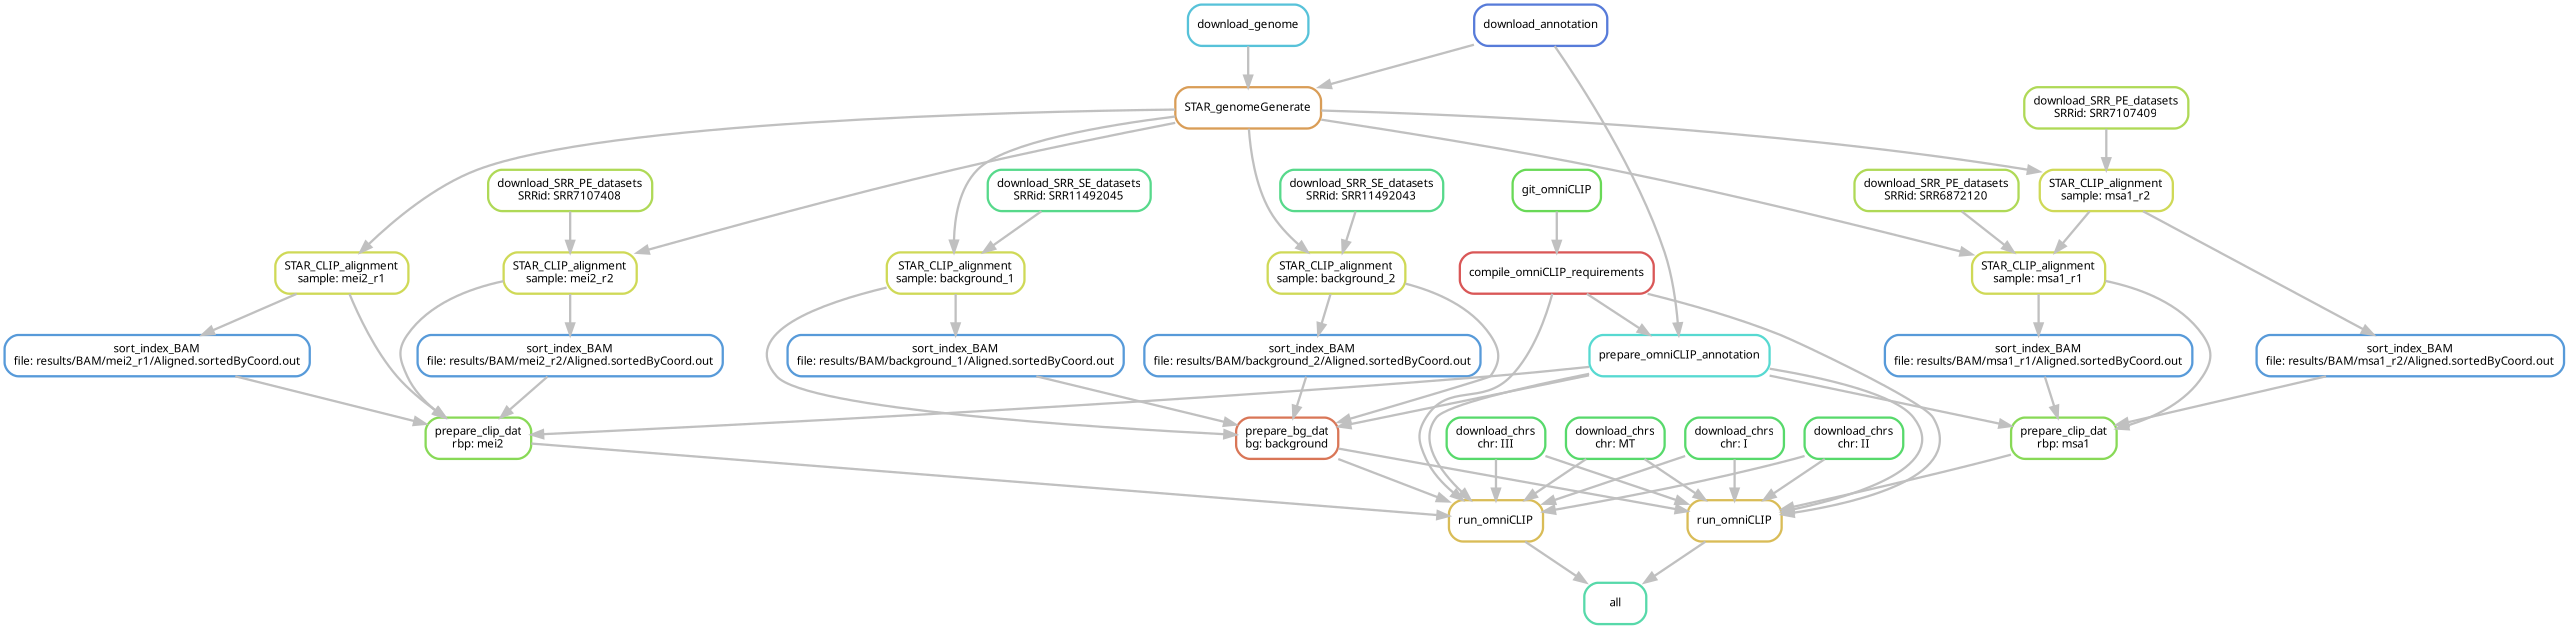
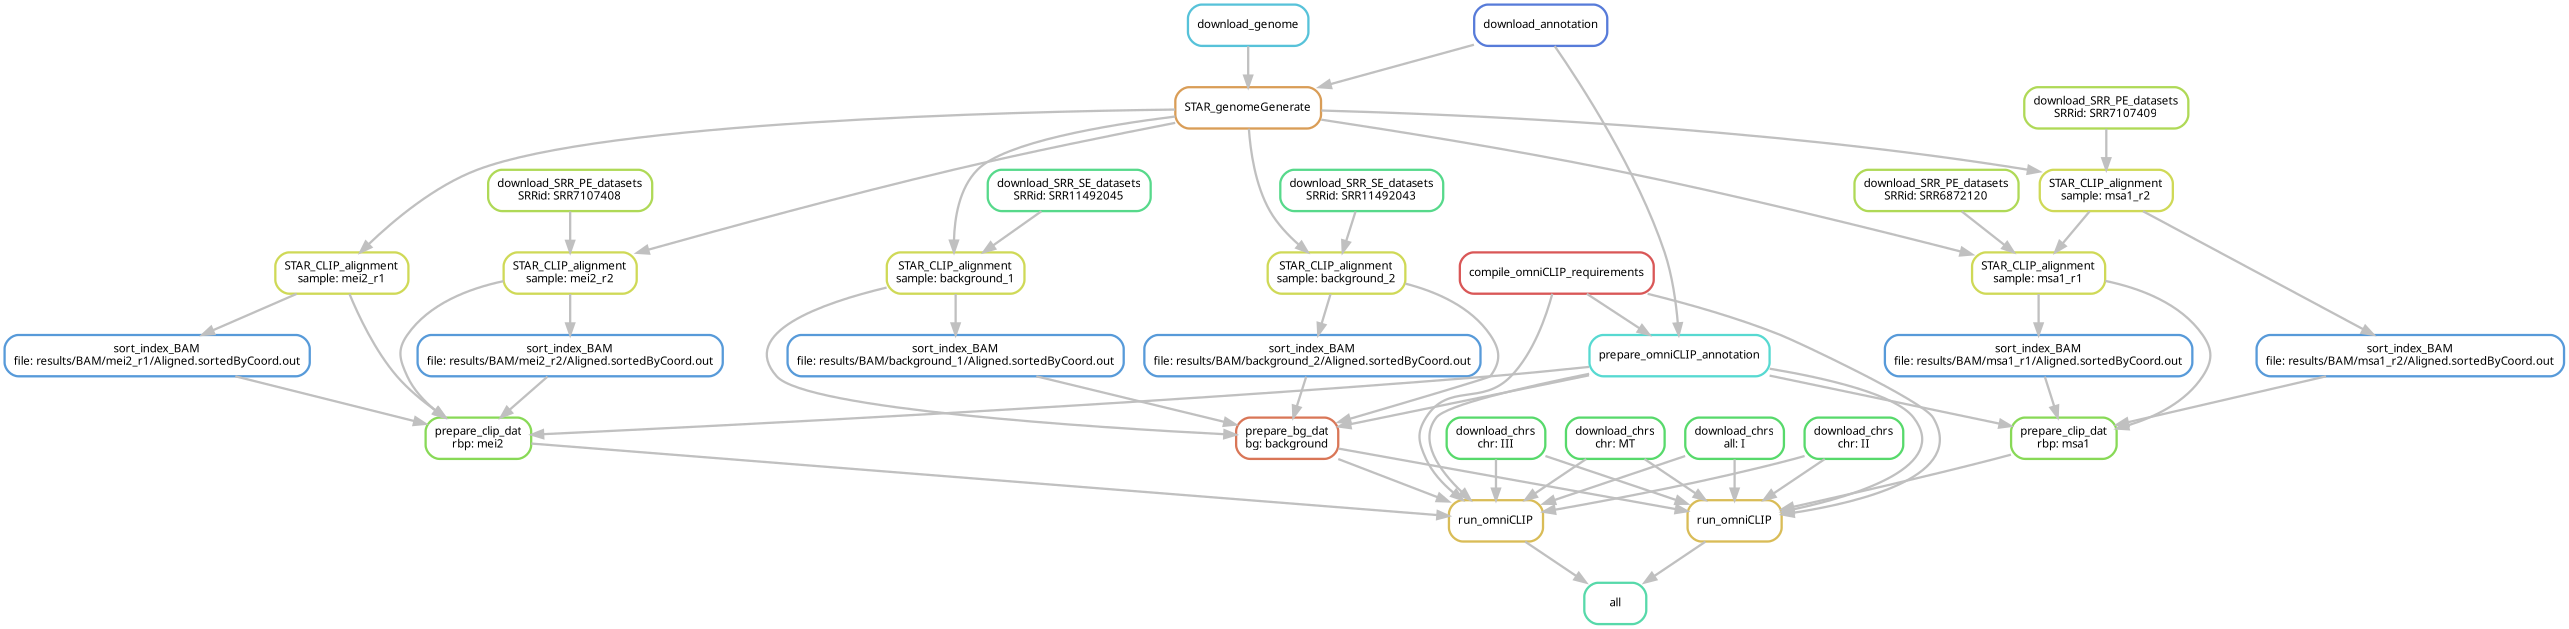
  digraph {
    bgcolor=white
    node [color="0.18 0.6 0.85" fontname=sans fontsize=10 penwidth=2 shape=box style=rounded]
    edge [color=grey penwidth=2]
    n1 [color="0.44 0.6 0.85" label=all]
    n2 [color="0.13 0.6 0.85" label=run_omniCLIP]
    n3 [color="0.04 0.6 0.85" label="prepare_bg_dat\nbg: background"]
    n4 [color="0.13 0.6 0.85" label=run_omniCLIP]
    n5 [label="STAR_CLIP_alignment\nsample: background_1"]
    n6 [color="0.58 0.6 0.85" label="sort_index_BAM\nfile: results/BAM/background_1/Aligned.sortedByCoord.out"]
    n7 [color="0.40 0.6 0.85" label="download_SRR_SE_datasets\nSRRid: SRR11492045"]
    n8 [color="0.09 0.6 0.85" label=STAR_genomeGenerate]
    n9 [label="STAR_CLIP_alignment\nsample: background_2"]
    n10 [label="STAR_CLIP_alignment\nsample: mei2_r1"]
    n11 [label="STAR_CLIP_alignment\nsample: mei2_r2"]
    n12 [label="STAR_CLIP_alignment\nsample: msa1_r1"]
    n13 [label="STAR_CLIP_alignment\nsample: msa1_r2"]
    n14 [color="0.58 0.6 0.85" label="sort_index_BAM\nfile: results/BAM/background_2/Aligned.sortedByCoord.out"]
    n15 [color="0.27 0.6 0.85" label="prepare_clip_dat\nrbp: mei2"]
    n16 [color="0.58 0.6 0.85" label="sort_index_BAM\nfile: results/BAM/mei2_r1/Aligned.sortedByCoord.out"]
    n17 [color="0.58 0.6 0.85" label="sort_index_BAM\nfile: results/BAM/mei2_r2/Aligned.sortedByCoord.out"]
    n18 [color="0.27 0.6 0.85" label="prepare_clip_dat\nrbp: msa1"]
    n19 [color="0.58 0.6 0.85" label="sort_index_BAM\nfile: results/BAM/msa1_r1/Aligned.sortedByCoord.out"]
    n20 [color="0.58 0.6 0.85" label="sort_index_BAM\nfile: results/BAM/msa1_r2/Aligned.sortedByCoord.out"]
    n21 [color="0.53 0.6 0.85" label=download_genome]
    n22 [color="0.62 0.6 0.85" label=download_annotation]
    n23 [color="0.49 0.6 0.85" label=prepare_omniCLIP_annotation]
    n24 [color="0.40 0.6 0.85" label="download_SRR_SE_datasets\nSRRid: SRR11492043"]
    n25 [color="0.00 0.6 0.85" label=compile_omniCLIP_requirements]
-   n26 [color="0.31 0.6 0.85" label=git_omniCLIP]
    n27 [color="0.22 0.6 0.85" label="download_SRR_PE_datasets\nSRRid: SRR7107408"]
-   n28 [color="0.36 0.6 0.85" label="download_chrs\nchr: I"]
+   n28 [color="0.36 0.6 0.85" label="download_chrs\nall: I"]
    n29 [color="0.36 0.6 0.85" label="download_chrs\nchr: II"]
    n30 [color="0.36 0.6 0.85" label="download_chrs\nchr: III"]
    n31 [color="0.36 0.6 0.85" label="download_chrs\nchr: MT"]
    n32 [color="0.22 0.6 0.85" label="download_SRR_PE_datasets\nSRRid: SRR6872120"]
    n33 [color="0.22 0.6 0.85" label="download_SRR_PE_datasets\nSRRid: SRR7107409"]
    n2 -> n1
    n3 -> n2
    n3 -> n4
    n4 -> n1
    n5 -> n3
    n5 -> n6
    n6 -> n3
    n7 -> n5
    n8 -> n5
    n8 -> n9
    n8 -> n10
    n8 -> n11
    n8 -> n12
    n8 -> n13
    n9 -> n3
    n9 -> n14
    n10 -> n15
    n10 -> n16
    n11 -> n15
    n11 -> n17
    n12 -> n18
    n12 -> n19
    n13 -> n12
    n13 -> n20
    n14 -> n3
    n15 -> n2
    n16 -> n15
    n17 -> n15
    n18 -> n4
    n19 -> n18
    n20 -> n18
    n21 -> n8
    n22 -> n8
    n22 -> n23
    n23 -> n2
    n23 -> n3
    n23 -> n4
    n23 -> n15
    n23 -> n18
    n24 -> n9
    n25 -> n2
    n25 -> n4
    n25 -> n23
-   n26 -> n25
    n27 -> n11
    n28 -> n2
    n28 -> n4
    n29 -> n2
    n29 -> n4
    n30 -> n2
    n30 -> n4
    n31 -> n2
    n31 -> n4
    n32 -> n12
    n33 -> n13
  }
